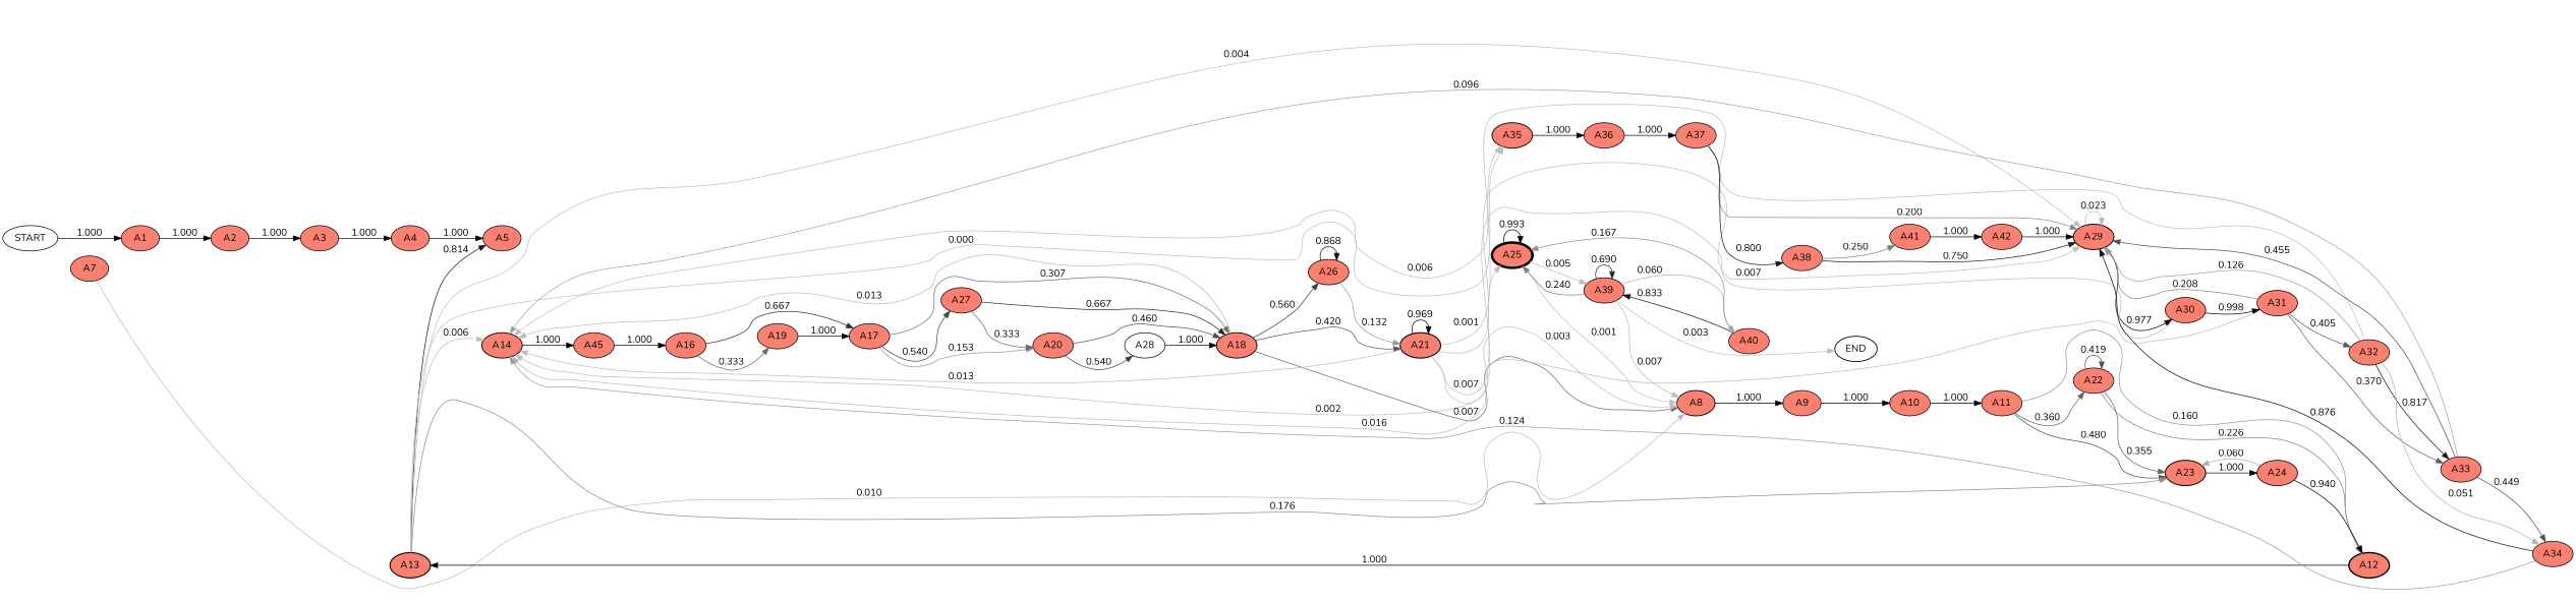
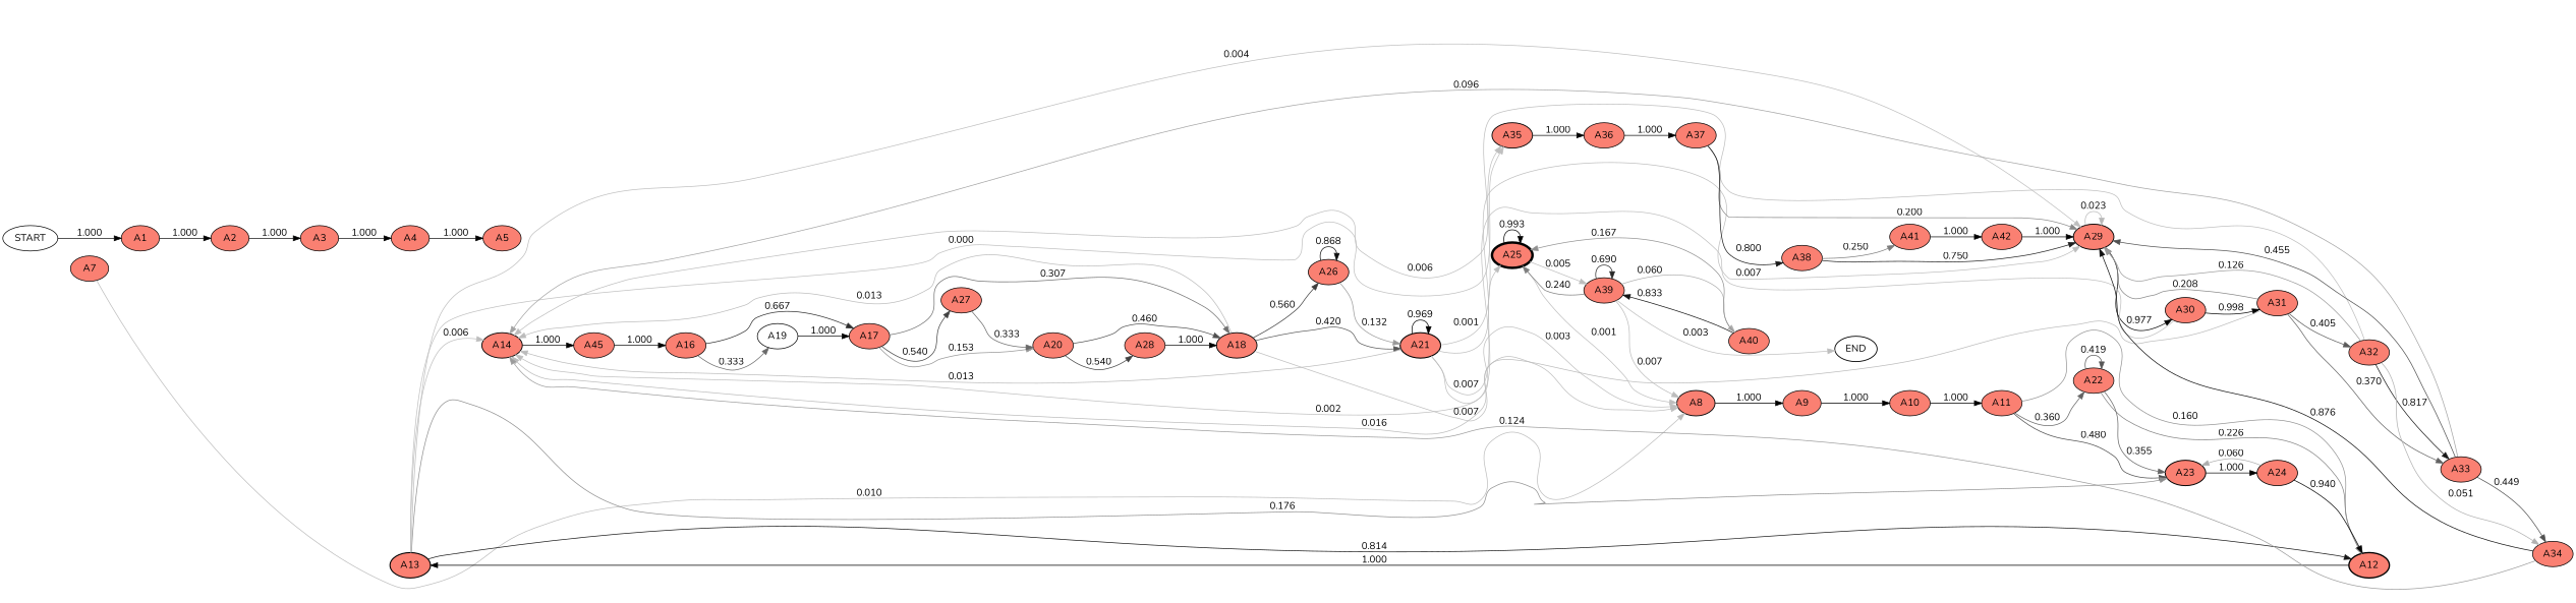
  digraph {
    fontname=Nunito
    rankdir=LR
    node [color=black fillcolor="#fa8072" fontcolor=black fontname=Nunito penwidth=1.0001150207850027 style=filled]
    edge [color="#000000" fontcolor=black fontname=Nunito weight=1.0]
    START [fillcolor="#ffffff"]
    A1
    A2
    A3
    A4
    A5
    A7 [penwidth=1.0114882907708838]
    A8 [penwidth=1.2571845321964386]
    A9 [penwidth=1.005747625757151]
    A10 [penwidth=1.005747625757151]
    A11 [penwidth=1.005747625757151]
    A12 [penwidth=1.9270386157488917]
    A22 [penwidth=1.0035643484021373]
    A23 [penwidth=1.3882591328810818]
    A13 [penwidth=1.5416308925991133]
    A24 [penwidth=1.1106073063048654]
    A14 [penwidth=1.2715275043388847]
    A29 [penwidth=1.3133528281565083]
    A35 [penwidth=1.2507188450620395]
    n20 [label=A45 penwidth=1.0172220034711077]
    A30 [penwidth=1.049544186164169]
    A36 [penwidth=1.0005750760496315]
    A16 [penwidth=1.0172220034711077]
    A17 [penwidth=1.0172220034711077]
-   A19 [penwidth=1.005747625757151]
+   A19 [fillcolor="#ffffff" penwidth=1.005747625757151]
    A18 [penwidth=1.2715275043388847]
    A20 [penwidth=1.005747625757151]
    A27 [penwidth=1.0093076575047726]
    A21 [penwidth=1.5218166727926143]
    A26 [penwidth=1.0725931901258061]
-   A28 [fillcolor="#ffffff" penwidth=1.0031045829431102]
+   A28 [penwidth=1.0031045829431102]
    A25 [penwidth=3.5377495737845006]
    A39 [penwidth=1.0457865766023575]
    A40 [penwidth=1.0027597295976576]
    END [fillcolor="#ffffff" penwidth=1.2501437759812535]
    A31 [penwidth=1.0494303633570237]
    A32 [penwidth=1.0200862553352068]
    A33 [penwidth=1.0347240661128816]
    A34 [penwidth=1.0166489448151523]
    A37 [penwidth=1.0005750760496315]
    A38 [penwidth=1.0004600664146461]
    A41
    A42
    START -> A1 [label=1.000]
    A1 -> A2 [label=1.000]
    A2 -> A3 [label=1.000]
    A3 -> A4 [label=1.000]
    A4 -> A5 [label=1.000]
    A7 -> A8 [color="#bcbcbc" label=0.010 weight=0.01]
    A8 -> A9 [label=1.000]
    A9 -> A10 [label=1.000]
    A10 -> A11 [label=1.000]
    A11 -> A12 [color="#929292" label=0.160 weight=0.16]
    A11 -> A22 [color="#636363" label=0.360 weight=0.36]
    A11 -> A23 [color="#4b4b4b" label=0.480 weight=0.48]
    A12 -> A13 [label=1.000]
    A22 -> A12 [color="#828282" label=0.226 weight=0.22580645161290322]
    A22 -> A22 [color="#575757" label=0.419 weight=0.41935483870967744]
    A22 -> A23 [color="#646464" label=0.355 weight=0.3548387096774194]
    A23 -> A24 [label=1.000]
-   A13 -> A5 [color="#161616" label=0.814 weight=0.814]
+   A13 -> A12 [color="#161616" label=0.814 weight=0.814]
    A13 -> A23 [color="#8e8e8e" label=0.176 weight=0.176]
    A13 -> A14 [color="#bdbdbd" label=0.006 weight=0.0062]
    A13 -> A29 [color="#bebebe" label=0.004 weight=0.0036]
    A13 -> A35 [color="#bfbfbf" label=0.000 weight=0.001]
    A24 -> A12 [color="#060606" label=0.940 weight=0.9403905447070915]
    A24 -> A23 [color="#adadad" label=0.060 weight=0.05960945529290853]
    A14 -> n20 [label=1.000]
    A29 -> A29 [color="#b8b8b8" label=0.023 weight=0.022573363431151242]
    A29 -> A30 [color="#020202" label=0.977 weight=0.9774266365688488]
    A35 -> A36 [label=1.000]
    n20 -> A16 [label=1.000]
    A30 -> A14 [color="#bebebe" label=0.002 weight=0.0023094688221709007]
    A30 -> A31 [label=0.998 weight=0.9976905311778291]
    A36 -> A37 [label=1.000]
    A16 -> A17 [color="#2c2c2c" label=0.667 weight=0.6666666666666666]
    A16 -> A19 [color="#696969" label=0.333 weight=0.3333333333333333]
    A17 -> A18 [color="#6f6f6f" label=0.307 weight=0.30666666666666664]
    A17 -> A20 [color="#949494" label=0.153 weight=0.15333333333333332]
    A17 -> A27 [color="#414141" label=0.540 weight=0.54]
    A19 -> A17 [label=1.000]
-   A18 -> A8 [color="#696969" label=0.007 weight=0.006666666666666667]
+   A18 -> A8 [color="#bdbdbd" label=0.007 weight=0.006666666666666667]
    A18 -> A14 [color="#bbbbbb" label=0.013 weight=0.013333333333333334]
    A18 -> A21 [color="#575757" label=0.420 weight=0.42]
    A18 -> A26 [color="#3d3d3d" label=0.560 weight=0.56]
    A20 -> A18 [color="#4f4f4f" label=0.460 weight=0.46]
    A20 -> A28 [color="#414141" label=0.540 weight=0.54]
-   A27 -> A18 [color="#2c2c2c" label=0.667 weight=0.6666666666666666]
    A27 -> A20 [color="#696969" label=0.333 weight=0.3333333333333333]
    A21 -> A8 [color="#bebebe" label=0.003 weight=0.0033291718684977114]
    A21 -> A14 [color="#bbbbbb" label=0.013 weight=0.012692467748647523]
    A21 -> A29 [color="#bdbdbd" label=0.007 weight=0.00686641697877653]
    A21 -> A35 [color="#bebebe" label=0.001 weight=0.001]
    A21 -> A21 [color="#030303" label=0.969 weight=0.9694132334581773]
    A21 -> A25 [color="#bdbdbd" label=0.007 weight=0.00686641697877653]
    A26 -> A21 [color="#999999" label=0.132 weight=0.1320754716981132]
    A26 -> A26 [color="#0f0f0f" label=0.868 weight=0.8679245283018868]
    A28 -> A18 [label=1.000]
    A25 -> A8 [color="#bebebe" label=0.001 weight=0.0014427142928212526]
    A25 -> A25 [label=0.993 weight=0.9933834137605094]
    A25 -> A39 [color="#bdbdbd" label=0.005 weight=0.00517387194666932]
    A39 -> A8 [color="#bcbcbc" label=0.007 weight=0.0075]
    A39 -> A25 [color="#7e7e7e" label=0.240 weight=0.24]
    A39 -> A39 [color="#282828" label=0.690 weight=0.69]
    A39 -> A40 [color="#adadad" label=0.060 weight=0.06]
    A39 -> END [color="#bebebe" label=0.003 weight=0.0025]
    A40 -> A25 [color="#909090" label=0.167 weight=0.16666666666666666]
    A40 -> A39 [color="#141414" label=0.833 weight=0.8333333333333334]
    A31 -> A14 [color="#bababa" label=0.016 weight=0.016203703703703703]
    A31 -> A29 [color="#868686" label=0.208 weight=0.20833333333333334]
    A31 -> A32 [color="#5a5a5a" label=0.405 weight=0.4050925925925926]
    A31 -> A33 [color="#616161" label=0.370 weight=0.37037037037037035]
    A32 -> A14 [color="#bdbdbd" label=0.006 weight=0.005714285714285714]
    A32 -> A29 [color="#9b9b9b" label=0.126 weight=0.12571428571428572]
    A32 -> A33 [color="#161616" label=0.817 weight=0.8171428571428572]
    A32 -> A34 [color="#b0b0b0" label=0.051 weight=0.05142857142857143]
    A33 -> A14 [color="#a3a3a3" label=0.096 weight=0.09570957095709572]
    A33 -> A29 [color="#505050" label=0.455 weight=0.45544554455445546]
    A33 -> A34 [color="#515151" label=0.449 weight=0.44884488448844884]
    A34 -> A14 [color="#9b9b9b" label=0.124 weight=0.12413793103448276]
    A34 -> A29 [color="#0e0e0e" label=0.876 weight=0.8758620689655172]
    A37 -> A29 [color="#888888" label=0.200 weight=0.2]
    A37 -> A38 [color="#181818" label=0.800 weight=0.8]
    A38 -> A29 [color="#1f1f1f" label=0.750 weight=0.75]
    A38 -> A41 [color="#7c7c7c" label=0.250 weight=0.25]
    A41 -> A42 [label=1.000]
    A42 -> A29 [label=1.000]
  }
